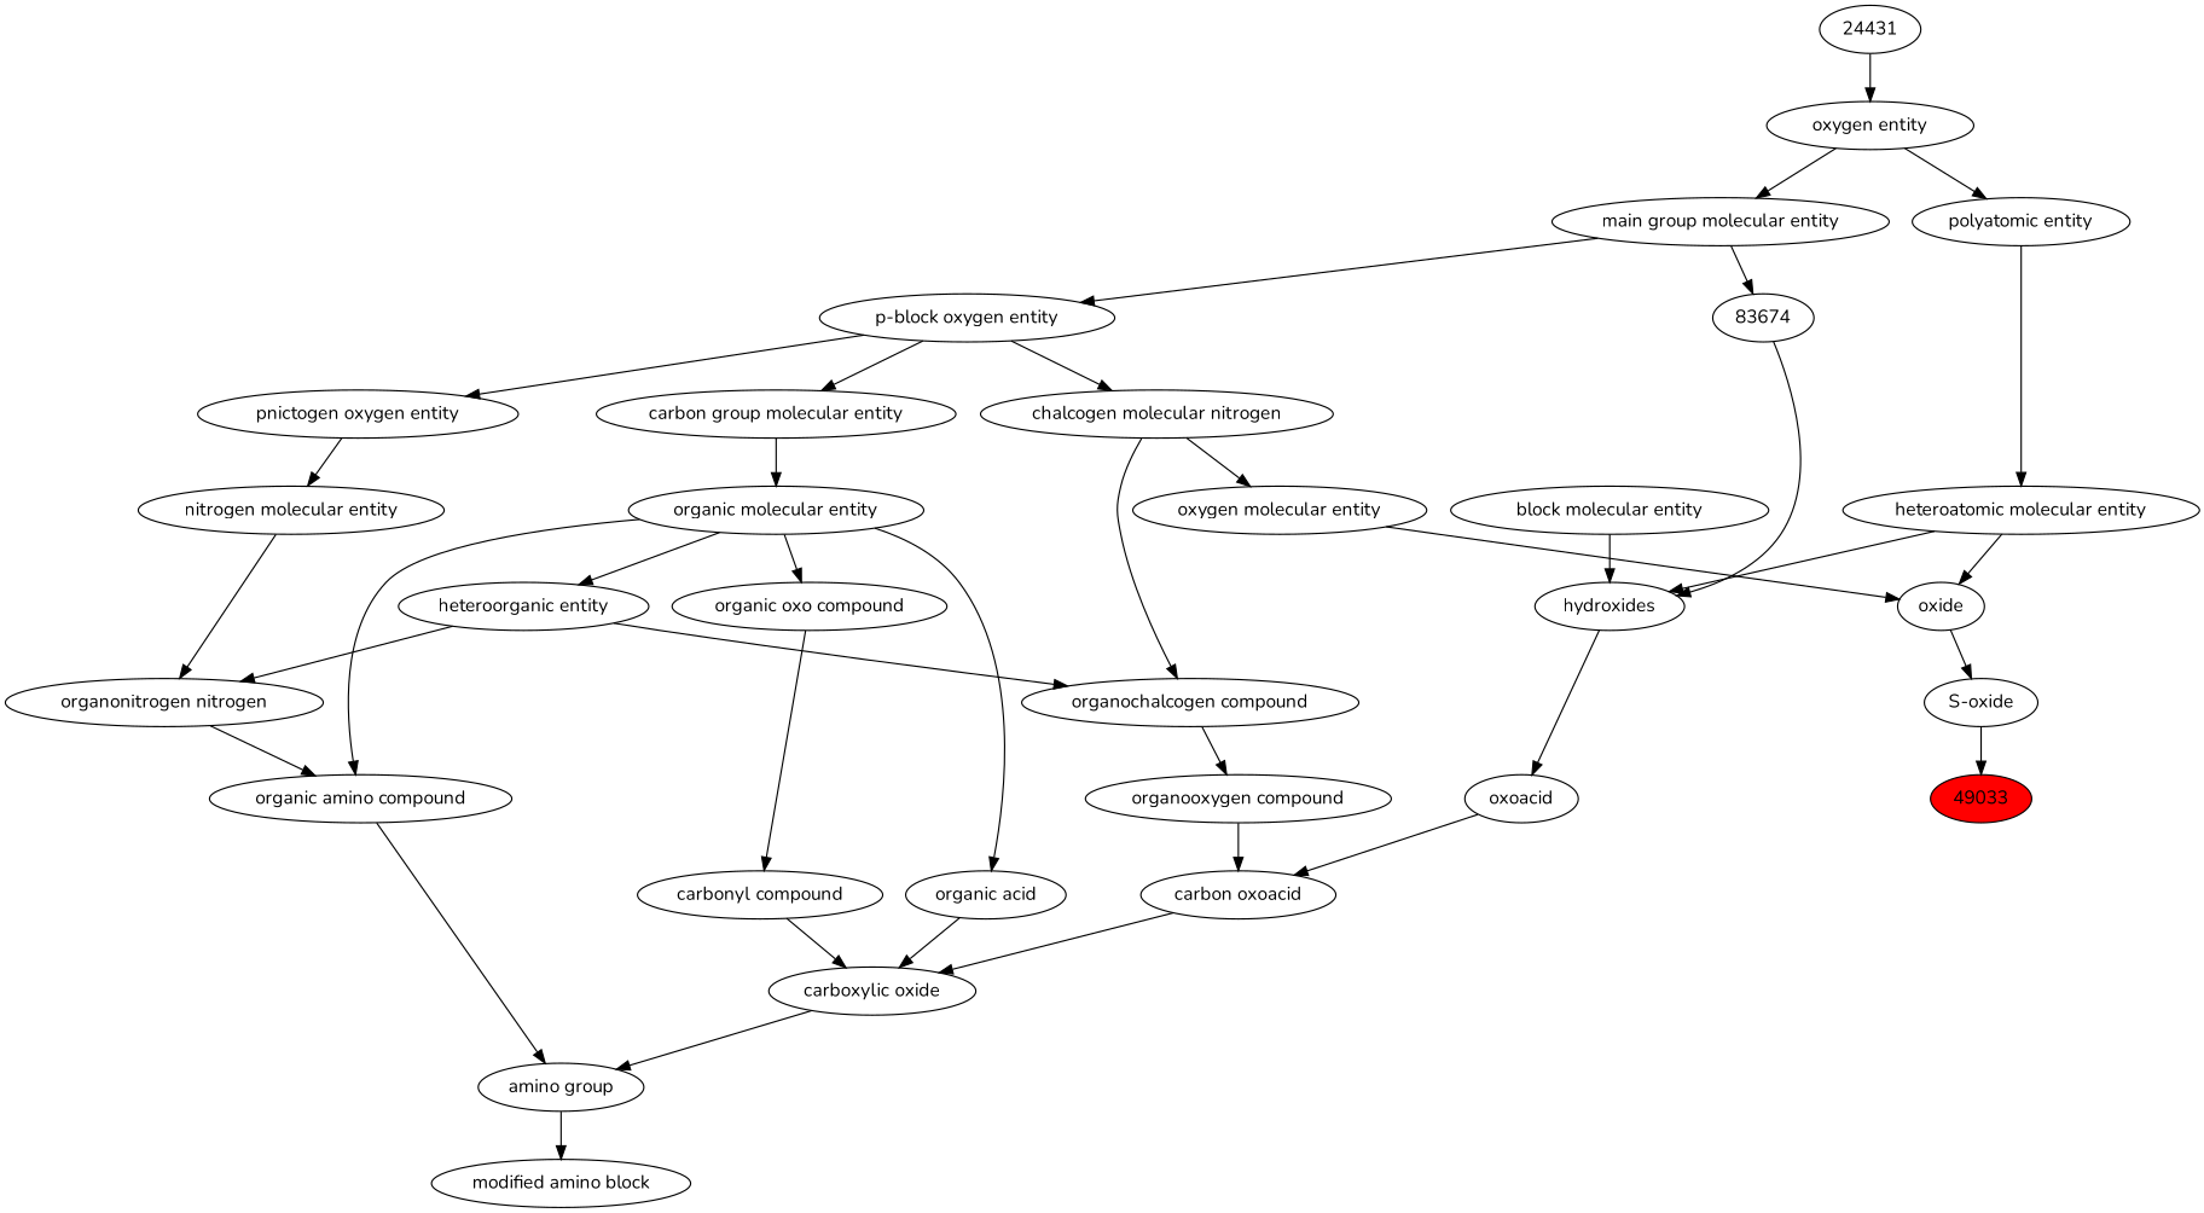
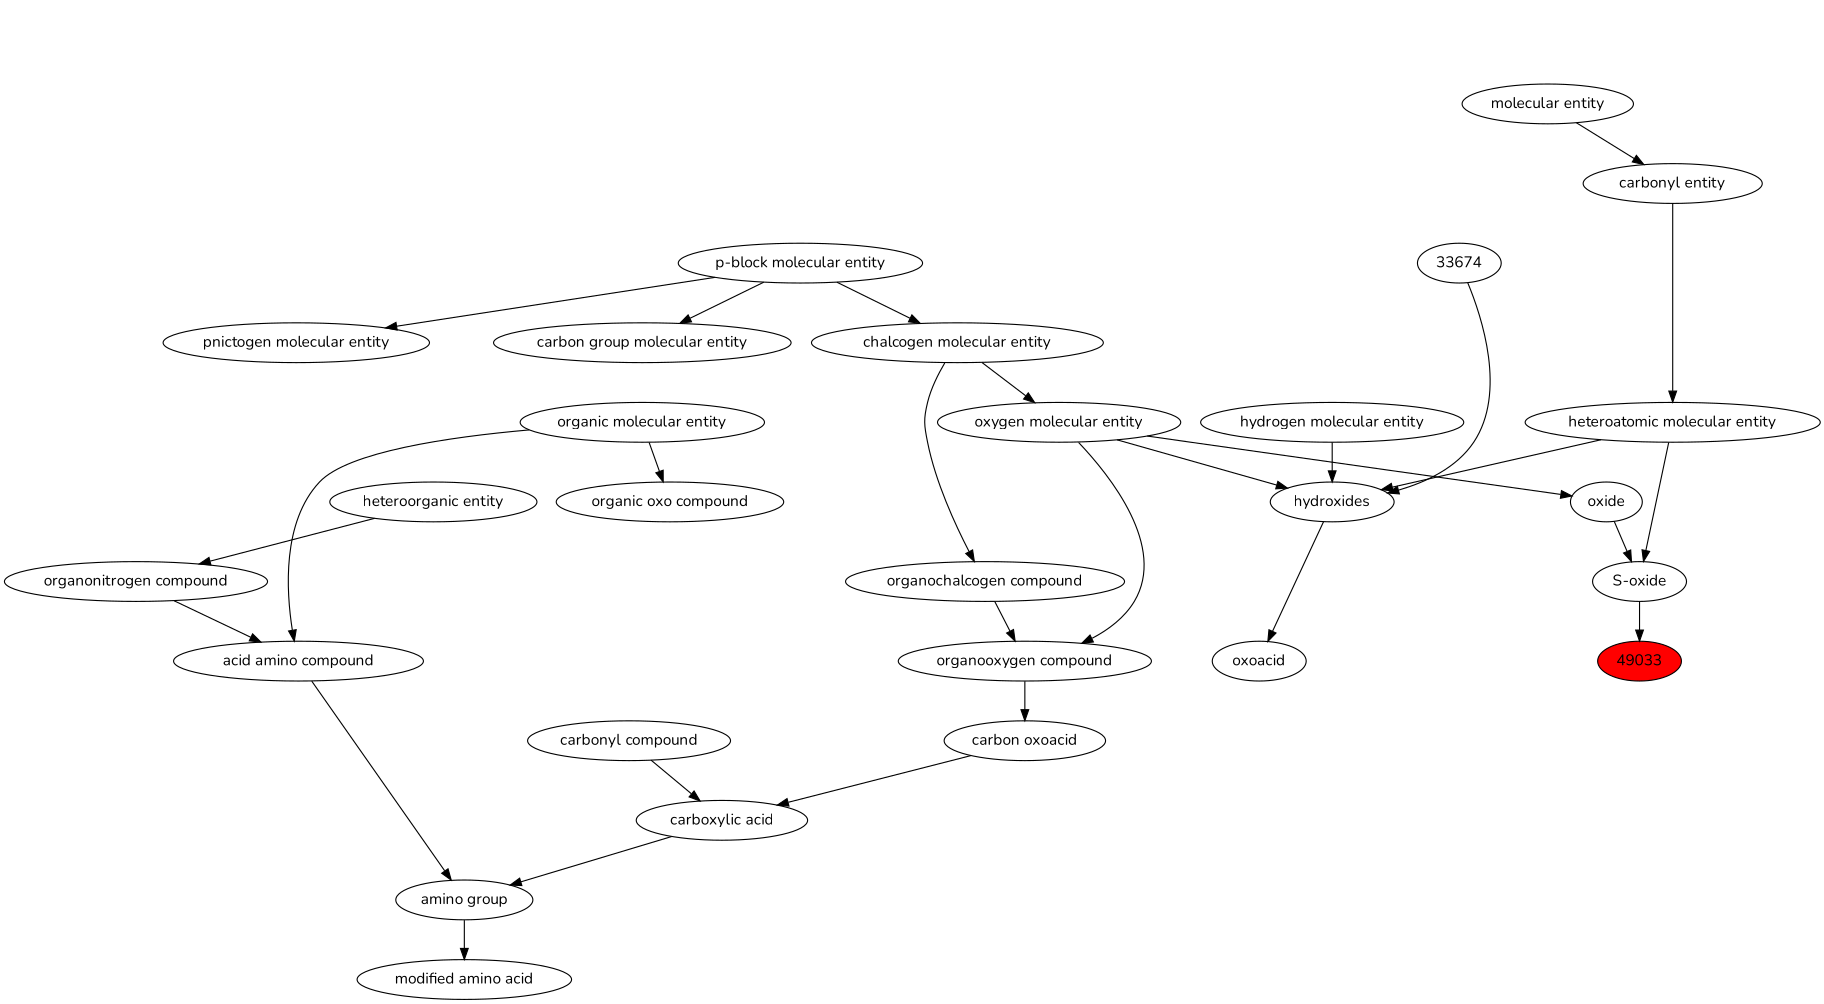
  digraph {
    fontname=Nunito
    node [fontname=Nunito]
    edge [fontname=Nunito]
    n1 [fillcolor=red label=49033 style=filled]
    n2 [label="S-oxide"]
-   n3 [label="modified amino block"]
+   n3 [label="modified amino acid"]
    n4 [label=oxide]
    n5 [label="amino group"]
    n6 [label="oxygen molecular entity"]
    n7 [label="organooxygen compound"]
    n8 [label=hydroxides]
    n9 [label="carbon oxoacid"]
    n10 [label=oxoacid]
    n11 [label="heteroatomic molecular entity"]
-   n12 [label="organic amino compound"]
-   n13 [label="carboxylic oxide"]
-   n14 [label="chalcogen molecular nitrogen"]
+   n12 [label="acid amino compound"]
+   n13 [label="carboxylic acid"]
+   n14 [label="chalcogen molecular entity"]
    n15 [label="organochalcogen compound"]
-   n16 [label="polyatomic entity"]
+   n16 [label="carbonyl entity"]
    n17 [label="organic molecular entity"]
-   n18 [label="organic acid"]
    n19 [label="heteroorganic entity"]
    n20 [label="organic oxo compound"]
-   n21 [label="organonitrogen nitrogen"]
+   n21 [label="organonitrogen compound"]
    n22 [label="carbonyl compound"]
-   n23 [label="p-block oxygen entity"]
+   n23 [label="p-block molecular entity"]
    n24 [label="carbon group molecular entity"]
-   n25 [label="pnictogen oxygen entity"]
-   n26 [label="nitrogen molecular entity"]
-   n27 [label="oxygen entity"]
-   n28 [label="main group molecular entity"]
-   n29 [label=83674]
-   n30 [label=24431]
-   n31 [label="block molecular entity"]
+   n25 [label="pnictogen molecular entity"]
+   n27 [label="molecular entity"]
+   n29 [label=33674]
+   n31 [label="hydrogen molecular entity"]
    n2 -> n1
    n4 -> n2
    n5 -> n3
    n6 -> n4
+   n6 -> n7
+   n6 -> n8
    n7 -> n9
    n8 -> n10
    n9 -> n13
-   n10 -> n9
-   n11 -> n4
+   n11 -> n2
    n11 -> n8
    n12 -> n5
    n13 -> n5
    n14 -> n6
    n14 -> n15
    n15 -> n7
    n16 -> n11
    n17 -> n12
-   n17 -> n18
-   n17 -> n19
    n17 -> n20
-   n18 -> n13
-   n19 -> n15
    n19 -> n21
-   n20 -> n22
    n21 -> n12
    n22 -> n13
    n23 -> n14
    n23 -> n24
    n23 -> n25
-   n24 -> n17
-   n25 -> n26
-   n26 -> n21
    n27 -> n16
-   n27 -> n28
-   n28 -> n23
-   n28 -> n29
    n29 -> n8
-   n30 -> n27
    n31 -> n8
  }
